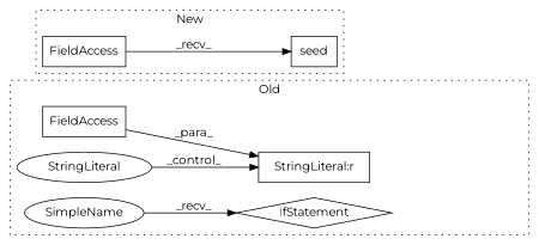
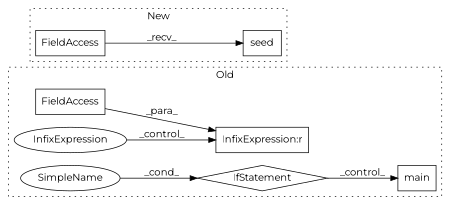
  digraph {
    fontname=Montserrat
    rankdir=LR
    node [a=22 fontname=Montserrat shape=box]
    edge [fontname=Montserrat]
    n1 [a=25 l="4,2" label=IfStatement s="3004,3030" shape=diamond]
-   n2 [a=27 l=4 label="StringLiteral:r" s=3016]
+   n2 [a=27 l=4 label="InfixExpression:r" s=3016]
    n3 [l=8 label=FieldAccess s=3008]
-   n4 [a=45 l=10 label=StringLiteral s=3020 shape=ellipse]
+   n4 [a=45 l=10 label=InfixExpression s=3020 shape=ellipse]
    n5 [a=42 label=SimpleName shape=ellipse]
+   n6 [a=32 l=6 label=main s=3049]
    n7 [a=32 l="5,1" label=seed s="250,259"]
    n8 [l=12 label=FieldAccess s=237]
    subgraph cluster_1 {
      label=Old
      style=dotted
      n1
      n2
      n3
      n4
      n5
+     n6
    }
    subgraph cluster_2 {
      label=New
      style=dotted
      n7
      n8
    }
+   n1 -> n6 [label=_control_]
    n3 -> n2 [label=_para_]
    n4 -> n2 [label=_control_]
-   n5 -> n1 [label=_recv_]
+   n5 -> n1 [label=_cond_]
    n8 -> n7 [label=_recv_]
  }
